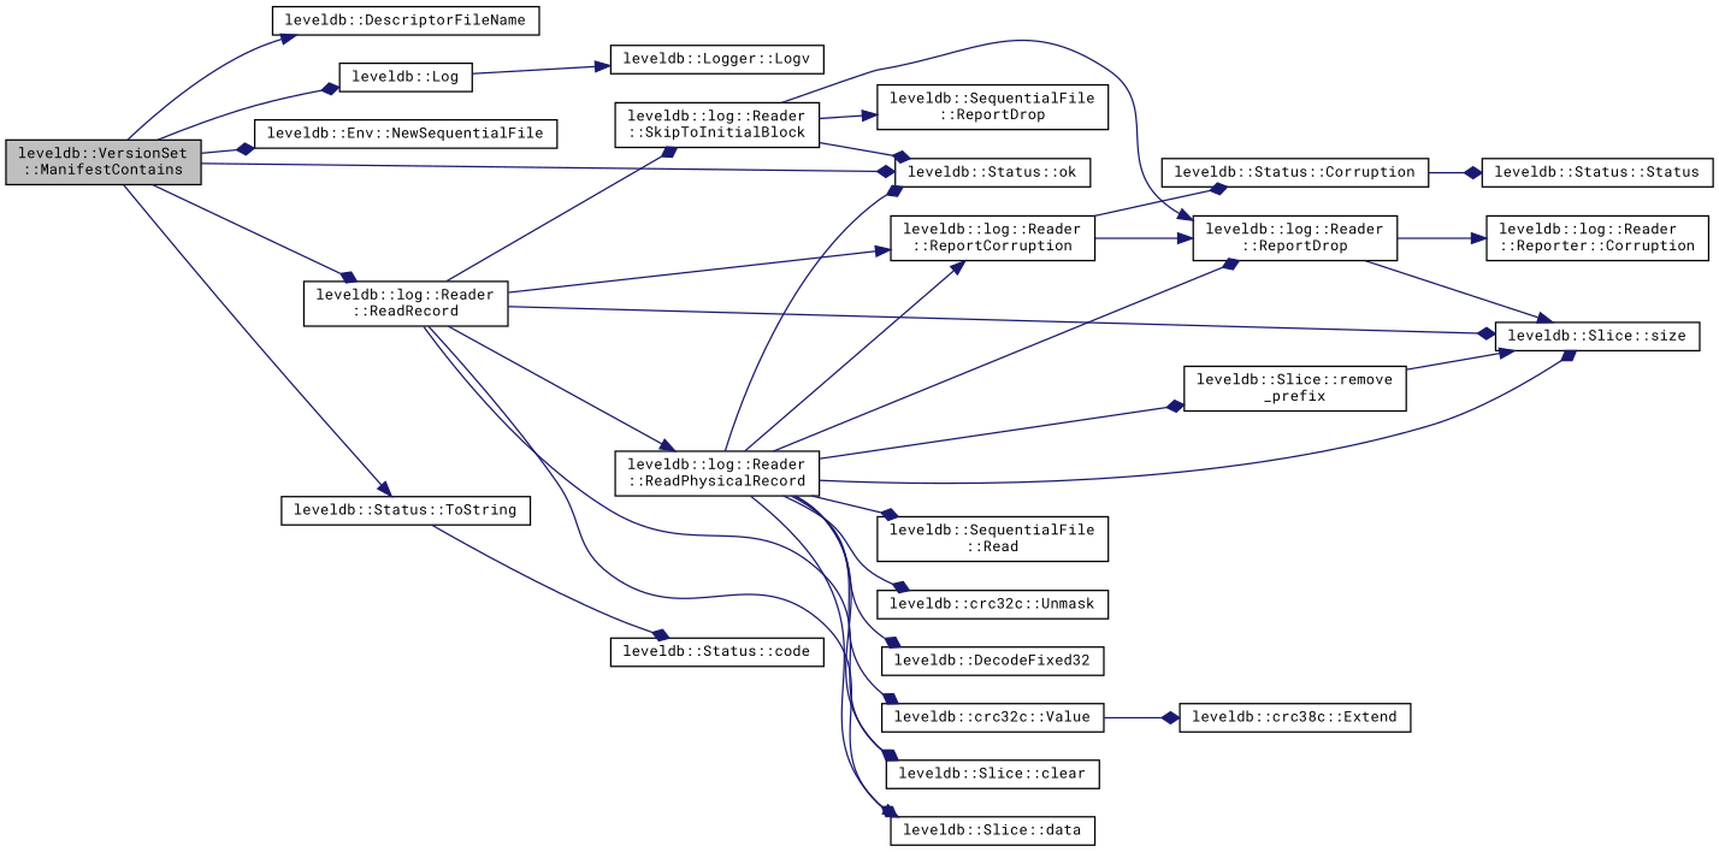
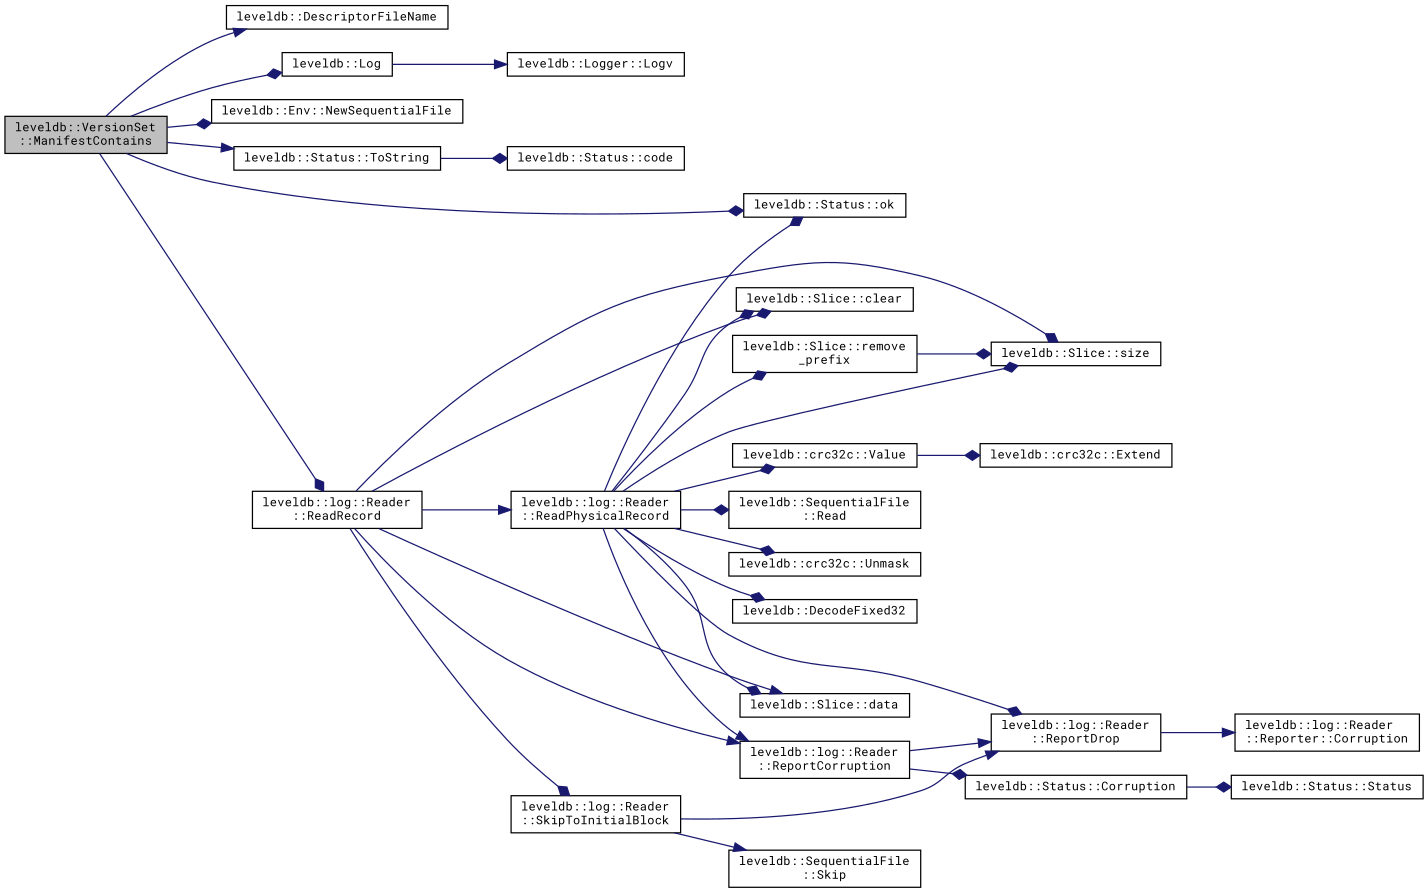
  digraph {
    fontname="Roboto Mono"
    rankdir=LR
    node [color=black fillcolor=white fontname="Roboto Mono" fontsize=10 shape=record style=filled]
    edge [arrowhead=diamond color=midnightblue fontname="Roboto Mono" fontsize=10 labelfontname=Helvetica labelfontsize=10 style=solid]
    n1 [fillcolor=grey75 fontcolor=black height=0.2 label="leveldb::VersionSet\l::ManifestContains" width=0.4]
    n2 [height=0.2 label="leveldb::DescriptorFileName" width=0.4]
    n3 [height=0.2 label="leveldb::Log" width=0.4]
    n4 [height=0.2 label="leveldb::Env::NewSequentialFile" width=0.4]
    n5 [height=0.2 label="leveldb::Status::ok" width=0.4]
    n6 [height=0.2 label="leveldb::Status::ToString" width=0.4]
    n7 [height=0.2 label="leveldb::log::Reader\l::ReadRecord" width=0.4]
    n8 [height=0.2 label="leveldb::Logger::Logv" width=0.4]
    n9 [height=0.2 label="leveldb::Status::code" width=0.4]
    n10 [height=0.2 label="leveldb::log::Reader\l::SkipToInitialBlock" width=0.4]
    n11 [height=0.2 label="leveldb::Slice::size" width=0.4]
    n12 [height=0.2 label="leveldb::Slice::clear" width=0.4]
    n13 [height=0.2 label="leveldb::log::Reader\l::ReadPhysicalRecord" width=0.4]
    n14 [height=0.2 label="leveldb::log::Reader\l::ReportCorruption" width=0.4]
    n15 [height=0.2 label="leveldb::Slice::data" width=0.4]
-   n16 [height=0.2 label="leveldb::SequentialFile\l::ReportDrop" width=0.4]
+   n16 [height=0.2 label="leveldb::SequentialFile\l::Skip" width=0.4]
    n17 [height=0.2 label="leveldb::log::Reader\l::ReportDrop" width=0.4]
    n18 [height=0.2 label="leveldb::SequentialFile\l::Read" width=0.4]
    n19 [height=0.2 label="leveldb::crc32c::Unmask" width=0.4]
    n20 [height=0.2 label="leveldb::DecodeFixed32" width=0.4]
    n21 [height=0.2 label="leveldb::crc32c::Value" width=0.4]
    n22 [height=0.2 label="leveldb::Slice::remove\l_prefix" width=0.4]
    n23 [height=0.2 label="leveldb::Status::Corruption" width=0.4]
    n24 [height=0.2 label="leveldb::log::Reader\l::Reporter::Corruption" width=0.4]
-   n25 [height=0.2 label="leveldb::crc38c::Extend" width=0.4]
+   n25 [height=0.2 label="leveldb::crc32c::Extend" width=0.4]
    n26 [height=0.2 label="leveldb::Status::Status" width=0.4]
    n1 -> n2 [arrowhead=normal]
    n1 -> n3
    n1 -> n4
    n1 -> n5
    n1 -> n6 [arrowhead=normal]
    n1 -> n7
    n3 -> n8 [arrowhead=normal]
    n6 -> n9
    n7 -> n10
    n7 -> n11
    n7 -> n12
    n7 -> n13 [arrowhead=normal]
    n7 -> n14 [arrowhead=normal]
    n7 -> n15 [arrowhead=normal]
-   n10 -> n5
    n10 -> n16 [arrowhead=normal]
    n10 -> n17 [arrowhead=normal]
    n13 -> n5
    n13 -> n11
    n13 -> n12
    n13 -> n14 [arrowhead=normal]
    n13 -> n15
    n13 -> n17
    n13 -> n18
    n13 -> n19
    n13 -> n20
    n13 -> n21
    n13 -> n22
    n14 -> n17 [arrowhead=normal]
    n14 -> n23
-   n17 -> n11 [arrowhead=normal]
    n17 -> n24 [arrowhead=normal]
    n21 -> n25
-   n22 -> n11 [arrowhead=normal]
+   n22 -> n11
    n23 -> n26
  }
